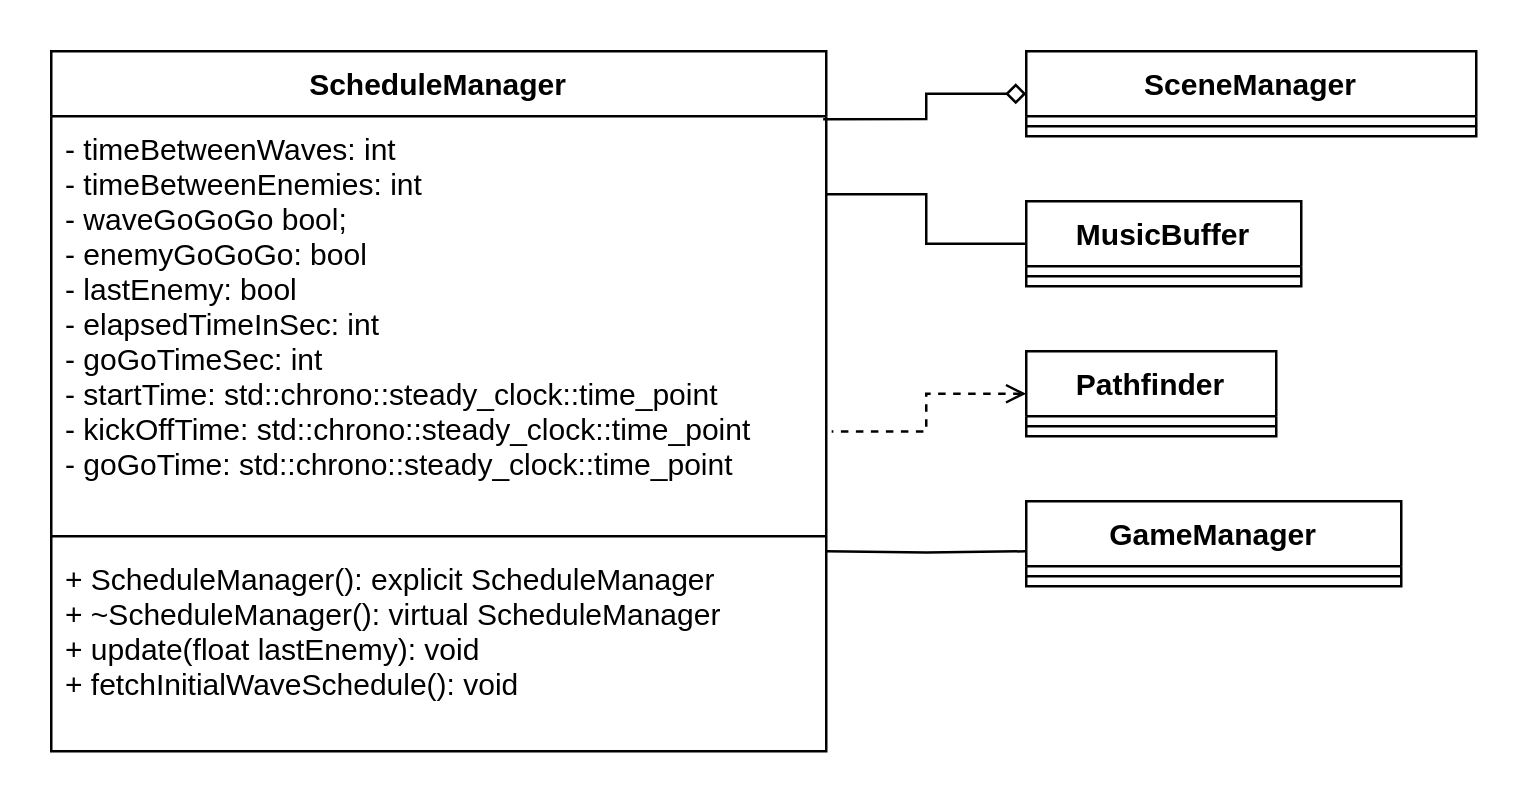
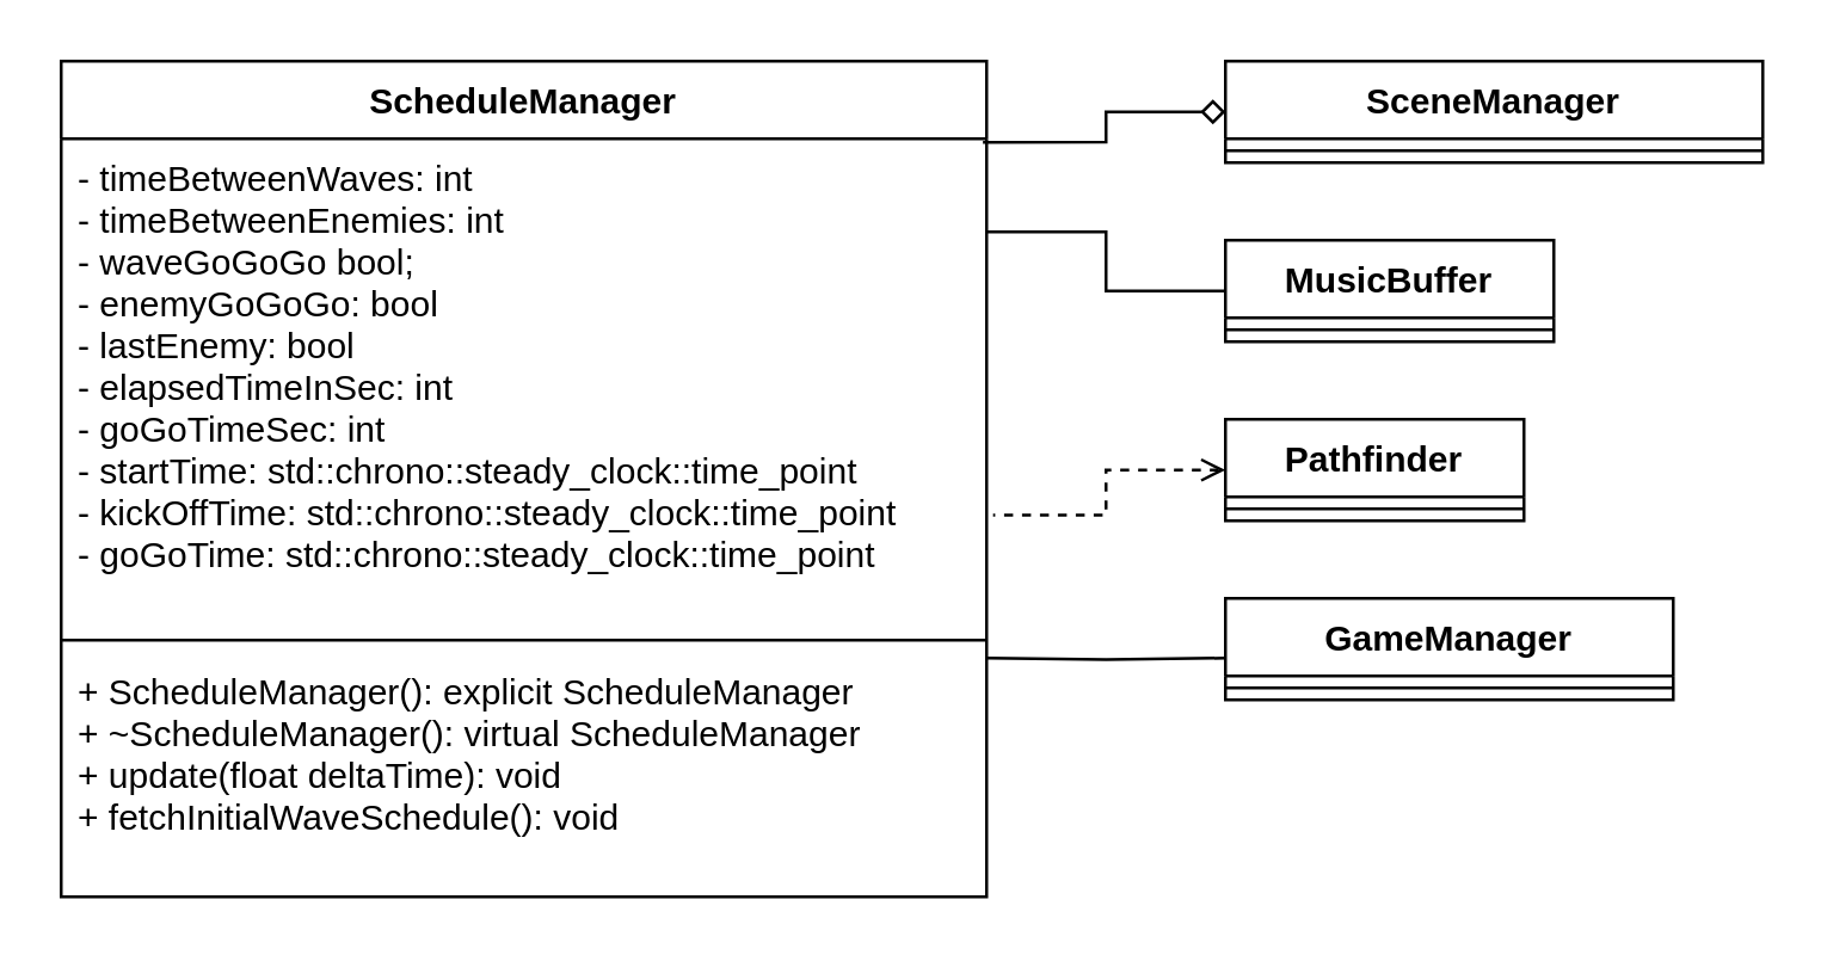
  <mxCell id="0" />
  <mxCell id="1" parent="0" />
  <mxCell id="2" value="ScheduleManager" style="swimlane;fontStyle=1;align=center;verticalAlign=top;childLayout=stackLayout;horizontal=1;startSize=26;horizontalStack=0;resizeParent=1;resizeParentMax=0;resizeLast=0;collapsible=1;marginBottom=0;" parent="1" vertex="1"><mxGeometry x="20" y="20" width="310" height="280" as="geometry" /></mxCell>
  <mxCell id="3" value="- timeBetweenWaves: int &#10;- timeBetweenEnemies: int&#10;- waveGoGoGo bool;&#10;- enemyGoGoGo: bool&#10;- lastEnemy: bool&#10;- elapsedTimeInSec: int&#10;- goGoTimeSec: int&#10;- startTime: std::chrono::steady_clock::time_point&#10;- kickOffTime: std::chrono::steady_clock::time_point&#10;- goGoTime: std::chrono::steady_clock::time_point" style="text;strokeColor=none;fillColor=none;align=left;verticalAlign=top;spacingLeft=4;spacingRight=4;overflow=hidden;rotatable=0;points=[[0,0.5],[1,0.5]];portConstraint=eastwest;" parent="2" vertex="1"><mxGeometry y="26" width="310" height="164" as="geometry" /></mxCell>
  <mxCell id="4" value="" style="line;strokeWidth=1;fillColor=none;align=left;verticalAlign=middle;spacingTop=-1;spacingLeft=3;spacingRight=3;rotatable=0;labelPosition=right;points=[];portConstraint=eastwest;" parent="2" vertex="1"><mxGeometry y="190" width="310" height="8" as="geometry" /></mxCell>
- <mxCell id="5" value="+ ScheduleManager(): explicit ScheduleManager&#10;+ ~ScheduleManager(): virtual ScheduleManager&#10;+ update(float lastEnemy): void &#10;+ fetchInitialWaveSchedule(): void " style="text;strokeColor=none;fillColor=none;align=left;verticalAlign=top;spacingLeft=4;spacingRight=4;overflow=hidden;rotatable=0;points=[[0,0.5],[1,0.5]];portConstraint=eastwest;fontStyle=0" parent="2" vertex="1"><mxGeometry y="198" width="310" height="82" as="geometry" /></mxCell>
+ <mxCell id="5" value="+ ScheduleManager(): explicit ScheduleManager&#10;+ ~ScheduleManager(): virtual ScheduleManager&#10;+ update(float deltaTime): void &#10;+ fetchInitialWaveSchedule(): void " style="text;strokeColor=none;fillColor=none;align=left;verticalAlign=top;spacingLeft=4;spacingRight=4;overflow=hidden;rotatable=0;points=[[0,0.5],[1,0.5]];portConstraint=eastwest;fontStyle=0" parent="2" vertex="1"><mxGeometry y="198" width="310" height="82" as="geometry" /></mxCell>
  <mxCell id="6" value="SceneManager" style="swimlane;fontStyle=1;align=center;verticalAlign=top;childLayout=stackLayout;horizontal=1;startSize=26;horizontalStack=0;resizeParent=1;resizeParentMax=0;resizeLast=0;collapsible=1;marginBottom=0;" parent="1" vertex="1"><mxGeometry x="410" y="20" width="180" height="34" as="geometry" /></mxCell>
  <mxCell id="7" value="" style="line;strokeWidth=1;fillColor=none;align=left;verticalAlign=middle;spacingTop=-1;spacingLeft=3;spacingRight=3;rotatable=0;labelPosition=right;points=[];portConstraint=eastwest;" parent="6" vertex="1"><mxGeometry y="26" width="180" height="8" as="geometry" /></mxCell>
  <mxCell id="8" style="edgeStyle=orthogonalEdgeStyle;rounded=0;orthogonalLoop=1;jettySize=auto;html=1;entryX=0.996;entryY=0.007;entryDx=0;entryDy=0;endArrow=none;endFill=0;entryPerimeter=0;startArrow=diamond;startFill=0;exitX=0;exitY=0.5;exitDx=0;exitDy=0;" parent="1" source="6" target="3" edge="1"><mxGeometry relative="1" as="geometry"><mxPoint x="460" y="47" as="sourcePoint" /></mxGeometry></mxCell>
  <mxCell id="9" value="GameManager" style="swimlane;fontStyle=1;align=center;verticalAlign=top;childLayout=stackLayout;horizontal=1;startSize=26;horizontalStack=0;resizeParent=1;resizeParentMax=0;resizeLast=0;collapsible=1;marginBottom=0;" parent="1" vertex="1"><mxGeometry x="410" y="200" width="150" height="34" as="geometry" /></mxCell>
  <mxCell id="10" value="" style="line;strokeWidth=1;fillColor=none;align=left;verticalAlign=middle;spacingTop=-1;spacingLeft=3;spacingRight=3;rotatable=0;labelPosition=right;points=[];portConstraint=eastwest;" parent="9" vertex="1"><mxGeometry y="26" width="150" height="8" as="geometry" /></mxCell>
  <mxCell id="11" style="edgeStyle=orthogonalEdgeStyle;rounded=0;orthogonalLoop=1;jettySize=auto;html=1;exitX=0;exitY=0.5;exitDx=0;exitDy=0;endArrow=none;endFill=0;entryX=1;entryY=0.19;entryDx=0;entryDy=0;entryPerimeter=0;" parent="1" source="12" target="3" edge="1"><mxGeometry relative="1" as="geometry" /></mxCell>
  <mxCell id="12" value="MusicBuffer" style="swimlane;fontStyle=1;align=center;verticalAlign=top;childLayout=stackLayout;horizontal=1;startSize=26;horizontalStack=0;resizeParent=1;resizeParentMax=0;resizeLast=0;collapsible=1;marginBottom=0;" parent="1" vertex="1"><mxGeometry x="410" y="80" width="110" height="34" as="geometry" /></mxCell>
  <mxCell id="13" value="" style="line;strokeWidth=1;fillColor=none;align=left;verticalAlign=middle;spacingTop=-1;spacingLeft=3;spacingRight=3;rotatable=0;labelPosition=right;points=[];portConstraint=eastwest;" parent="12" vertex="1"><mxGeometry y="26" width="110" height="8" as="geometry" /></mxCell>
  <mxCell id="14" style="edgeStyle=orthogonalEdgeStyle;rounded=0;orthogonalLoop=1;jettySize=auto;html=1;entryX=1.007;entryY=0.769;entryDx=0;entryDy=0;entryPerimeter=0;startArrow=open;startFill=0;endArrow=none;endFill=0;dashed=1;" edge="1" parent="1" source="15" target="3"><mxGeometry relative="1" as="geometry" /></mxCell>
  <mxCell id="15" value="Pathfinder" style="swimlane;fontStyle=1;align=center;verticalAlign=top;childLayout=stackLayout;horizontal=1;startSize=26;horizontalStack=0;resizeParent=1;resizeParentMax=0;resizeLast=0;collapsible=1;marginBottom=0;" parent="1" vertex="1"><mxGeometry x="410" y="140" width="100" height="34" as="geometry" /></mxCell>
  <mxCell id="16" value="" style="line;strokeWidth=1;fillColor=none;align=left;verticalAlign=middle;spacingTop=-1;spacingLeft=3;spacingRight=3;rotatable=0;labelPosition=right;points=[];portConstraint=eastwest;" parent="15" vertex="1"><mxGeometry y="26" width="100" height="8" as="geometry" /></mxCell>
  <mxCell id="17" style="edgeStyle=orthogonalEdgeStyle;rounded=0;orthogonalLoop=1;jettySize=auto;html=1;endArrow=none;endFill=0;entryX=1;entryY=0.024;entryDx=0;entryDy=0;entryPerimeter=0;" edge="1" parent="1" target="5"><mxGeometry relative="1" as="geometry"><mxPoint x="410" y="220" as="sourcePoint" /><mxPoint x="340" y="87.16" as="targetPoint" /></mxGeometry></mxCell>
